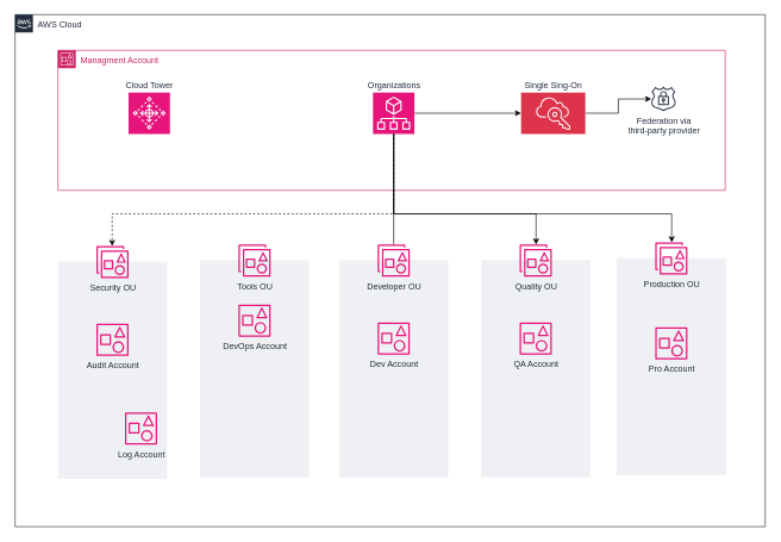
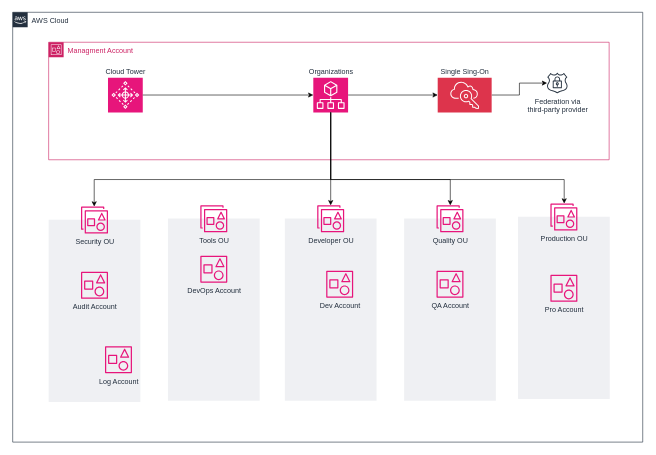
  <mxCell id="0" />
  <mxCell id="1" parent="0" />
  <mxCell id="2" value="AWS Cloud" style="points=[[0,0],[0.25,0],[0.5,0],[0.75,0],[1,0],[1,0.25],[1,0.5],[1,0.75],[1,1],[0.75,1],[0.5,1],[0.25,1],[0,1],[0,0.75],[0,0.5],[0,0.25]];outlineConnect=0;gradientColor=none;html=1;whiteSpace=wrap;fontSize=12;fontStyle=0;container=1;pointerEvents=0;collapsible=0;recursiveResize=0;shape=mxgraph.aws4.group;grIcon=mxgraph.aws4.group_aws_cloud_alt;strokeColor=#232F3E;fillColor=none;verticalAlign=top;align=left;spacingLeft=30;fontColor=#232F3E;dashed=0;" vertex="1" parent="1"><mxGeometry x="20" y="20" width="1051" height="717" as="geometry" /></mxCell>
  <mxCell id="3" value="Managment Account" style="points=[[0,0],[0.25,0],[0.5,0],[0.75,0],[1,0],[1,0.25],[1,0.5],[1,0.75],[1,1],[0.75,1],[0.5,1],[0.25,1],[0,1],[0,0.75],[0,0.5],[0,0.25]];outlineConnect=0;gradientColor=none;html=1;whiteSpace=wrap;fontSize=12;fontStyle=0;container=1;pointerEvents=0;collapsible=0;recursiveResize=0;shape=mxgraph.aws4.group;grIcon=mxgraph.aws4.group_account;strokeColor=#CD2264;fillColor=none;verticalAlign=top;align=left;spacingLeft=30;fontColor=#CD2264;dashed=0;" vertex="1" parent="2"><mxGeometry x="60" y="50" width="935" height="196" as="geometry" /></mxCell>
  <mxCell id="4" value="Cloud Tower" style="sketch=0;points=[[0,0,0],[0.25,0,0],[0.5,0,0],[0.75,0,0],[1,0,0],[0,1,0],[0.25,1,0],[0.5,1,0],[0.75,1,0],[1,1,0],[0,0.25,0],[0,0.5,0],[0,0.75,0],[1,0.25,0],[1,0.5,0],[1,0.75,0]];points=[[0,0,0],[0.25,0,0],[0.5,0,0],[0.75,0,0],[1,0,0],[0,1,0],[0.25,1,0],[0.5,1,0],[0.75,1,0],[1,1,0],[0,0.25,0],[0,0.5,0],[0,0.75,0],[1,0.25,0],[1,0.5,0],[1,0.75,0]];outlineConnect=0;fontColor=#232F3E;fillColor=#E7157B;strokeColor=#ffffff;dashed=0;verticalLabelPosition=top;verticalAlign=bottom;align=center;html=1;fontSize=12;fontStyle=0;aspect=fixed;shape=mxgraph.aws4.resourceIcon;resIcon=mxgraph.aws4.control_tower;labelPosition=center;" vertex="1" parent="3"><mxGeometry x="99" y="59" width="58" height="58" as="geometry" /></mxCell>
  <mxCell id="5" style="edgeStyle=orthogonalEdgeStyle;rounded=0;orthogonalLoop=1;jettySize=auto;html=1;" edge="1" parent="3" source="6" target="8"><mxGeometry relative="1" as="geometry" /></mxCell>
  <mxCell id="6" value="Organizations" style="sketch=0;points=[[0,0,0],[0.25,0,0],[0.5,0,0],[0.75,0,0],[1,0,0],[0,1,0],[0.25,1,0],[0.5,1,0],[0.75,1,0],[1,1,0],[0,0.25,0],[0,0.5,0],[0,0.75,0],[1,0.25,0],[1,0.5,0],[1,0.75,0]];points=[[0,0,0],[0.25,0,0],[0.5,0,0],[0.75,0,0],[1,0,0],[0,1,0],[0.25,1,0],[0.5,1,0],[0.75,1,0],[1,1,0],[0,0.25,0],[0,0.5,0],[0,0.75,0],[1,0.25,0],[1,0.5,0],[1,0.75,0]];outlineConnect=0;fontColor=#232F3E;fillColor=#E7157B;strokeColor=#ffffff;dashed=0;verticalLabelPosition=top;verticalAlign=bottom;align=center;html=1;fontSize=12;fontStyle=0;aspect=fixed;shape=mxgraph.aws4.resourceIcon;resIcon=mxgraph.aws4.organizations;labelPosition=center;" vertex="1" parent="3"><mxGeometry x="441.5" y="59" width="58" height="58" as="geometry" /></mxCell>
  <mxCell id="7" style="edgeStyle=orthogonalEdgeStyle;rounded=0;orthogonalLoop=1;jettySize=auto;html=1;" edge="1" parent="3" source="8" target="9"><mxGeometry relative="1" as="geometry" /></mxCell>
  <mxCell id="8" value="Single Sing-On" style="sketch=0;points=[[0,0,0],[0.25,0,0],[0.5,0,0],[0.75,0,0],[1,0,0],[0,1,0],[0.25,1,0],[0.5,1,0],[0.75,1,0],[1,1,0],[0,0.25,0],[0,0.5,0],[0,0.75,0],[1,0.25,0],[1,0.5,0],[1,0.75,0]];outlineConnect=0;fontColor=#232F3E;fillColor=#DD344C;strokeColor=#ffffff;dashed=0;verticalLabelPosition=top;verticalAlign=bottom;align=center;html=1;fontSize=12;fontStyle=0;aspect=fixed;shape=mxgraph.aws4.resourceIcon;resIcon=mxgraph.aws4.single_sign_on;labelPosition=center;" vertex="1" parent="3"><mxGeometry x="649" y="59" width="90" height="58" as="geometry" /></mxCell>
  <mxCell id="9" value="Federation via&lt;br&gt;third-party provider" style="sketch=0;outlineConnect=0;fontColor=#232F3E;gradientColor=none;fillColor=#232F3D;strokeColor=none;dashed=0;verticalLabelPosition=bottom;verticalAlign=top;align=center;html=1;fontSize=12;fontStyle=0;aspect=fixed;pointerEvents=1;shape=mxgraph.aws4.ssl_padlock;" vertex="1" parent="3"><mxGeometry x="831" y="50.95" width="35" height="34.1" as="geometry" /></mxCell>
+ <mxCell id="10" style="edgeStyle=orthogonalEdgeStyle;rounded=0;orthogonalLoop=1;jettySize=auto;html=1;entryX=0;entryY=0.5;entryDx=0;entryDy=0;entryPerimeter=0;" edge="1" parent="3" source="4" target="6"><mxGeometry relative="1" as="geometry" /></mxCell>
  <mxCell id="11" value="" style="group" vertex="1" connectable="0" parent="2"><mxGeometry x="60" y="324" width="153" height="326" as="geometry" /></mxCell>
  <mxCell id="12" value="" style="fillColor=#EFF0F3;strokeColor=none;dashed=0;verticalAlign=top;fontStyle=0;fontColor=#232F3D;whiteSpace=wrap;html=1;" vertex="1" parent="11"><mxGeometry y="22" width="153" height="304" as="geometry" /></mxCell>
  <mxCell id="13" value="Security OU" style="sketch=0;outlineConnect=0;fontColor=#232F3E;gradientColor=none;fillColor=#E7157B;strokeColor=none;dashed=0;verticalLabelPosition=bottom;verticalAlign=top;align=center;html=1;fontSize=12;fontStyle=0;aspect=fixed;pointerEvents=1;shape=mxgraph.aws4.organizations_organizational_unit2;" vertex="1" parent="11"><mxGeometry x="54" width="45" height="45" as="geometry" /></mxCell>
  <mxCell id="14" value="Log Account" style="sketch=0;outlineConnect=0;fontColor=#232F3E;gradientColor=none;fillColor=#E7157B;strokeColor=none;dashed=0;verticalLabelPosition=bottom;verticalAlign=top;align=center;html=1;fontSize=12;fontStyle=0;aspect=fixed;pointerEvents=1;shape=mxgraph.aws4.organizations_account2;" vertex="1" parent="11"><mxGeometry x="94" y="233" width="45" height="45" as="geometry" /></mxCell>
  <mxCell id="15" value="Audit Account" style="sketch=0;outlineConnect=0;fontColor=#232F3E;gradientColor=none;fillColor=#E7157B;strokeColor=none;dashed=0;verticalLabelPosition=bottom;verticalAlign=top;align=center;html=1;fontSize=12;fontStyle=0;aspect=fixed;pointerEvents=1;shape=mxgraph.aws4.organizations_account2;" vertex="1" parent="11"><mxGeometry x="54" y="109" width="45" height="45" as="geometry" /></mxCell>
  <mxCell id="16" value="" style="group" vertex="1" connectable="0" parent="2"><mxGeometry x="454" y="322" width="153" height="326" as="geometry" /></mxCell>
  <mxCell id="17" value="" style="fillColor=#EFF0F3;strokeColor=none;dashed=0;verticalAlign=top;fontStyle=0;fontColor=#232F3D;whiteSpace=wrap;html=1;" vertex="1" parent="16"><mxGeometry y="22" width="153" height="304" as="geometry" /></mxCell>
  <mxCell id="18" value="Developer OU" style="sketch=0;outlineConnect=0;fontColor=#232F3E;gradientColor=none;fillColor=#E7157B;strokeColor=none;dashed=0;verticalLabelPosition=bottom;verticalAlign=top;align=center;html=1;fontSize=12;fontStyle=0;aspect=fixed;pointerEvents=1;shape=mxgraph.aws4.organizations_organizational_unit2;" vertex="1" parent="16"><mxGeometry x="54" width="45" height="45" as="geometry" /></mxCell>
- <mxCell id="19" value="Dev Account" style="sketch=0;outlineConnect=0;fontColor=#232F3E;gradientColor=none;fillColor=#E7157B;strokeColor=none;dashed=0;verticalLabelPosition=bottom;verticalAlign=top;align=center;html=1;fontSize=12;fontStyle=0;aspect=fixed;pointerEvents=1;shape=mxgraph.aws4.organizations_account2;" vertex="1" parent="16"><mxGeometry x="54" y="109" width="45" height="45" as="geometry" /></mxCell>
+ <mxCell id="19" value="Dev Account" style="sketch=0;outlineConnect=0;fontColor=#232F3E;gradientColor=none;fillColor=#E7157B;strokeColor=none;dashed=0;verticalLabelPosition=bottom;verticalAlign=top;align=center;html=1;fontSize=12;fontStyle=0;aspect=fixed;pointerEvents=1;shape=mxgraph.aws4.organizations_account2;" vertex="1" parent="16"><mxGeometry x="69" y="109" width="45" height="45" as="geometry" /></mxCell>
  <mxCell id="20" value="" style="group" vertex="1" connectable="0" parent="2"><mxGeometry x="653" y="322" width="153" height="326" as="geometry" /></mxCell>
  <mxCell id="21" value="" style="fillColor=#EFF0F3;strokeColor=none;dashed=0;verticalAlign=top;fontStyle=0;fontColor=#232F3D;whiteSpace=wrap;html=1;" vertex="1" parent="20"><mxGeometry y="22" width="153" height="304" as="geometry" /></mxCell>
  <mxCell id="22" value="Quality OU" style="sketch=0;outlineConnect=0;fontColor=#232F3E;gradientColor=none;fillColor=#E7157B;strokeColor=none;dashed=0;verticalLabelPosition=bottom;verticalAlign=top;align=center;html=1;fontSize=12;fontStyle=0;aspect=fixed;pointerEvents=1;shape=mxgraph.aws4.organizations_organizational_unit2;" vertex="1" parent="20"><mxGeometry x="54" width="45" height="45" as="geometry" /></mxCell>
  <mxCell id="23" value="QA Account" style="sketch=0;outlineConnect=0;fontColor=#232F3E;gradientColor=none;fillColor=#E7157B;strokeColor=none;dashed=0;verticalLabelPosition=bottom;verticalAlign=top;align=center;html=1;fontSize=12;fontStyle=0;aspect=fixed;pointerEvents=1;shape=mxgraph.aws4.organizations_account2;" vertex="1" parent="20"><mxGeometry x="54" y="109" width="45" height="45" as="geometry" /></mxCell>
  <mxCell id="24" value="" style="fillColor=#EFF0F3;strokeColor=none;dashed=0;verticalAlign=top;fontStyle=0;fontColor=#232F3D;whiteSpace=wrap;html=1;" vertex="1" parent="2"><mxGeometry x="259" y="344" width="153" height="304" as="geometry" /></mxCell>
  <mxCell id="25" value="Tools OU" style="sketch=0;outlineConnect=0;fontColor=#232F3E;gradientColor=none;fillColor=#E7157B;strokeColor=none;dashed=0;verticalLabelPosition=bottom;verticalAlign=top;align=center;html=1;fontSize=12;fontStyle=0;aspect=fixed;pointerEvents=1;shape=mxgraph.aws4.organizations_organizational_unit2;" vertex="1" parent="2"><mxGeometry x="313" y="322" width="45" height="45" as="geometry" /></mxCell>
  <mxCell id="26" value="DevOps Account" style="sketch=0;outlineConnect=0;fontColor=#232F3E;gradientColor=none;fillColor=#E7157B;strokeColor=none;dashed=0;verticalLabelPosition=bottom;verticalAlign=top;align=center;html=1;fontSize=12;fontStyle=0;aspect=fixed;pointerEvents=1;shape=mxgraph.aws4.organizations_account2;" vertex="1" parent="2"><mxGeometry x="313" y="406" width="45" height="45" as="geometry" /></mxCell>
- <mxCell id="27" style="edgeStyle=orthogonalEdgeStyle;rounded=0;orthogonalLoop=1;jettySize=auto;html=1;endArrow=none;" edge="1" parent="2" source="6" target="18"><mxGeometry relative="1" as="geometry" /></mxCell>
+ <mxCell id="27" style="edgeStyle=orthogonalEdgeStyle;rounded=0;orthogonalLoop=1;jettySize=auto;html=1;" edge="1" parent="2" source="6" target="18"><mxGeometry relative="1" as="geometry" /></mxCell>
  <mxCell id="28" style="edgeStyle=orthogonalEdgeStyle;rounded=0;orthogonalLoop=1;jettySize=auto;html=1;" edge="1" parent="2" source="6" target="22"><mxGeometry relative="1" as="geometry"><Array as="points"><mxPoint x="530" y="279" /><mxPoint x="730" y="279" /></Array></mxGeometry></mxCell>
- <mxCell id="29" style="edgeStyle=orthogonalEdgeStyle;rounded=0;orthogonalLoop=1;jettySize=auto;html=1;dashed=1;" edge="1" parent="2" source="6" target="13"><mxGeometry relative="1" as="geometry"><Array as="points"><mxPoint x="530" y="279" /><mxPoint x="136" y="279" /></Array></mxGeometry></mxCell>
+ <mxCell id="29" style="edgeStyle=orthogonalEdgeStyle;rounded=0;orthogonalLoop=1;jettySize=auto;html=1;" edge="1" parent="2" source="6" target="13"><mxGeometry relative="1" as="geometry"><Array as="points"><mxPoint x="530" y="279" /><mxPoint x="136" y="279" /></Array></mxGeometry></mxCell>
  <mxCell id="30" value="" style="group" vertex="1" connectable="0" parent="1"><mxGeometry x="863" y="339" width="153" height="326" as="geometry" /></mxCell>
  <mxCell id="31" value="" style="fillColor=#EFF0F3;strokeColor=none;dashed=0;verticalAlign=top;fontStyle=0;fontColor=#232F3D;whiteSpace=wrap;html=1;" vertex="1" parent="30"><mxGeometry y="22" width="153" height="304" as="geometry" /></mxCell>
  <mxCell id="32" value="Production OU" style="sketch=0;outlineConnect=0;fontColor=#232F3E;gradientColor=none;fillColor=#E7157B;strokeColor=none;dashed=0;verticalLabelPosition=bottom;verticalAlign=top;align=center;html=1;fontSize=12;fontStyle=0;aspect=fixed;pointerEvents=1;shape=mxgraph.aws4.organizations_organizational_unit2;" vertex="1" parent="30"><mxGeometry x="54" width="45" height="45" as="geometry" /></mxCell>
  <mxCell id="33" value="Pro Account" style="sketch=0;outlineConnect=0;fontColor=#232F3E;gradientColor=none;fillColor=#E7157B;strokeColor=none;dashed=0;verticalLabelPosition=bottom;verticalAlign=top;align=center;html=1;fontSize=12;fontStyle=0;aspect=fixed;pointerEvents=1;shape=mxgraph.aws4.organizations_account2;" vertex="1" parent="30"><mxGeometry x="54" y="119" width="45" height="45" as="geometry" /></mxCell>
  <mxCell id="34" style="edgeStyle=orthogonalEdgeStyle;rounded=0;orthogonalLoop=1;jettySize=auto;html=1;" edge="1" parent="1" source="6" target="32"><mxGeometry relative="1" as="geometry"><Array as="points"><mxPoint x="551" y="299" /><mxPoint x="940" y="299" /></Array></mxGeometry></mxCell>
